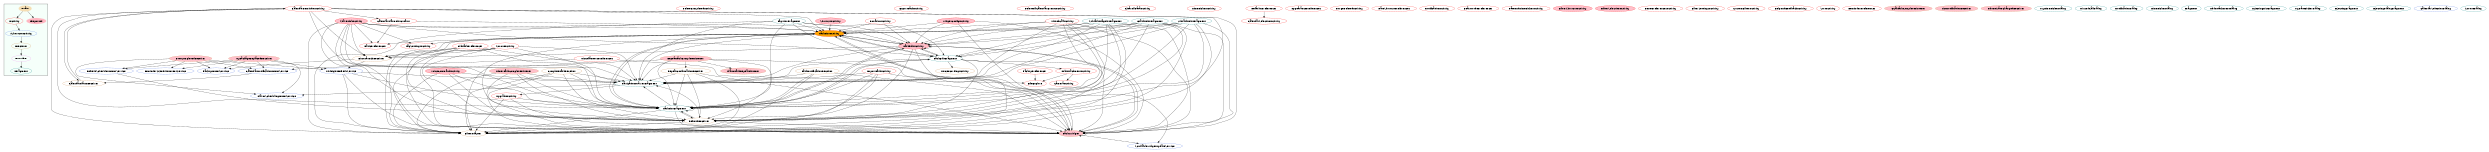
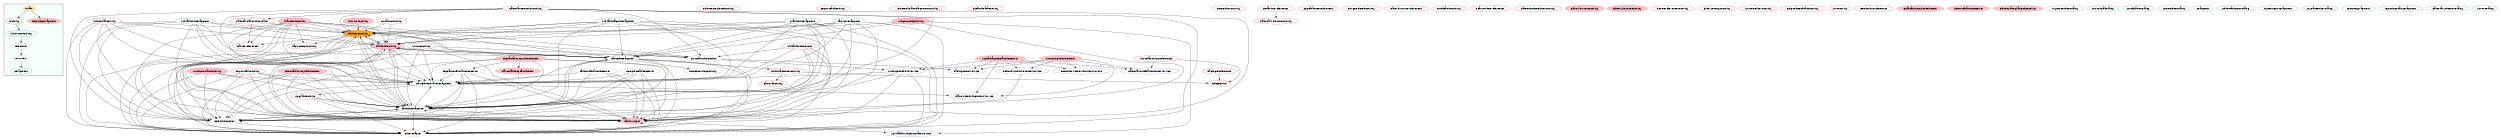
  digraph {
    node [color=red]
    _Activity
    n2 [color=royalblue label=_ShortcutActivity]
    _Reciever [color=peru]
    _Provider [color=violet]
    _Fragment [color=teal]
    _Main [color=mintcream fillcolor=wheat style=filled]
-   _Exported [color=mintcream fillcolor=lightpink style=filled]
+   _Exported [color=mintcream fillcolor=lightpink style=filled label=_InjectingFragment]
    TaskListActivity [fillcolor=orange style=filled]
    BasicPreferences
    TagSettingsActivity
    TaskEditActivity [fillcolor=pink style=filled]
    FilterAdapter [color=peru]
    NavigationDrawerFragment [color=teal]
    RefreshReceiver [color=peru]
    FirstLaunchReceiver [color=peru]
    TaskListFragment [color=teal]
    TasksWidget [color=peru fillcolor=pink style=filled]
    TaskEditFragment [color=teal]
    UpgradeActivity
    AlarmSchedulingIntentService [color=royalblue]
    BackupIntentService [color=royalblue]
    MidnightRefreshService [color=royalblue]
    ScrollableWidgetUpdateService [color=royalblue]
    AddAttachmentActivity
    AACRecordingActivity [color=peru]
    ShortcutActivity [fillcolor=pink style=filled]
    DeleteCompletedActivity
    ExportTaskActivity
    DeleteAllCalendarEventsActivity
    SnoozeActivity
    ImportTaskActivity
    MissedCallActivity
    ClearAllDataActivity
    TimePickerActivity
    DefaultsPreferences
    CalendarSelectionActivity
    AppearancePreferences
    PurgeDeletedActivity
    DateShortcutPreferences
    NotificationActivity
    DonationActivity
    FileExplore
    CameraActivity
    MiscellaneousPreferences
    CalendarNotificationIntentService [color=royalblue]
-   CalendarAlarmReceiver [color=peru]
    BeastModePreferences
    DateAndTimePickerActivity
    FilterShortcutActivity [fillcolor=pink style=filled]
    FilterSelectionActivity [fillcolor=pink style=filled]
    OldTaskPreferences
    CalendarReminderActivity
    CalendarAlarmListCreator
    ResetPreferencesActivity
    WidgetConfigActivity [fillcolor=pink style=filled]
    FilterSettingsActivity
    CustomFilterActivity
    BackupPreferences
    HelpAndFeedbackActivity
    SortActivity
    ShareLinkActivity [fillcolor=pink style=filled]
    VoiceCommandActivity [fillcolor=pink style=filled]
    ReminderPreferences
    RefreshSchedulerIntentService [color=royalblue]
    ReminderSchedulerIntentService [color=royalblue]
    TimerTaskCompleteListener [color=peru fillcolor=pink style=filled]
    BootCompletedReceiver [color=peru fillcolor=pink style=filled]
    TaskNotificationReceiver [color=peru]
    AlarmTaskRepeatListener [color=peru fillcolor=pink style=filled]
    RepeatConfirmationReceiver [color=peru]
    RepeatTaskCompleteListener [color=peru fillcolor=pink style=filled]
    CompleteTaskReceiver [color=peru]
    GCalTaskCompleteListener [color=peru fillcolor=pink style=filled]
    ListNotificationReceiver [color=peru fillcolor=pink style=filled]
    PhoneStateChangedReceiver [color=peru fillcolor=pink style=filled]
    MyPackageReplacedReceiver [color=peru fillcolor=pink style=filled]
    MyTimePickerDialog [color=teal]
    MissedCallDialog [color=teal]
    NotificationDialog [color=teal]
    TimePickerDialog [color=teal]
    n81 [color=teal label=Fragment]
    AddAttachmentDialog [color=teal]
    InjectingListFragment [color=teal]
    MyDatePickerDialog [color=teal]
    InjectingFragment [color=teal]
    SubtasksListFragment [color=teal]
    InjectingDialogFragment [color=teal]
    GtasksListFragment [color=teal]
    CalendarSelectionDialog [color=royalblue]
    SnoozeDialog [color=teal]
    SubtasksTagListFragment [color=teal]
    TagViewFragment [color=teal]
    subgraph cluster_1 {
      bgcolor=mintcream
      _Activity
      n2
      _Reciever
      _Provider
      _Fragment
      _Main
      _Exported
    }
    _Activity -> n2
    n2 -> _Reciever
    _Reciever -> _Provider
    _Provider -> _Fragment
    _Main -> _Activity
    _Main -> _Exported
    TaskListActivity -> TaskListActivity
    TaskListActivity -> BasicPreferences
    TaskListActivity -> TagSettingsActivity
    TaskListActivity -> TaskEditActivity
    TaskListActivity -> FilterAdapter
    TaskListActivity -> NavigationDrawerFragment
    TaskListActivity -> RefreshReceiver
    TaskListActivity -> FirstLaunchReceiver
    TaskListActivity -> TaskListFragment
    TaskListActivity -> TasksWidget
    TaskListActivity -> TaskEditFragment
    TaskEditActivity -> TaskListActivity
    TaskEditActivity -> TaskEditActivity
    TaskEditActivity -> FilterAdapter
    TaskEditActivity -> NavigationDrawerFragment
    TaskEditActivity -> RefreshReceiver
    TaskEditActivity -> FirstLaunchReceiver
    TaskEditActivity -> TaskListFragment
    TaskEditActivity -> TasksWidget
    TaskEditActivity -> TaskEditFragment
    NavigationDrawerFragment -> UpgradeActivity
    NavigationDrawerFragment -> AlarmSchedulingIntentService
    RefreshReceiver -> FilterAdapter
    RefreshReceiver -> NavigationDrawerFragment
    RefreshReceiver -> TaskListFragment
-   RefreshReceiver -> TasksWidget
    FirstLaunchReceiver -> BackupIntentService
    FirstLaunchReceiver -> MidnightRefreshService
    TaskListFragment -> TaskListActivity
    TaskListFragment -> TaskEditActivity
    TaskListFragment -> FilterAdapter
    TaskListFragment -> NavigationDrawerFragment
    TaskListFragment -> RefreshReceiver
    TaskListFragment -> TaskListFragment
    TaskListFragment -> TasksWidget
    TaskListFragment -> TaskEditFragment
    TasksWidget -> TaskListActivity
    TasksWidget -> TaskEditActivity
    TasksWidget -> TasksWidget
    TasksWidget -> ScrollableWidgetUpdateService
    TaskEditFragment -> TaskListActivity
    TaskEditFragment -> TaskEditActivity
+   TaskEditFragment -> FilterAdapter
    TaskEditFragment -> NavigationDrawerFragment
    TaskEditFragment -> RefreshReceiver
    TaskEditFragment -> TaskListFragment
    TaskEditFragment -> TasksWidget
    TaskEditFragment -> AddAttachmentActivity
    TaskEditFragment -> AACRecordingActivity
    UpgradeActivity -> FilterAdapter
    UpgradeActivity -> TaskListFragment
    UpgradeActivity -> TasksWidget
    MidnightRefreshService -> FilterAdapter
    MidnightRefreshService -> NavigationDrawerFragment
    MidnightRefreshService -> TaskListFragment
    MidnightRefreshService -> TasksWidget
    AddAttachmentActivity -> FileExplore
    AddAttachmentActivity -> CameraActivity
    ShortcutActivity -> TaskListActivity
    SnoozeActivity -> FilterAdapter
    SnoozeActivity -> NavigationDrawerFragment
    SnoozeActivity -> RefreshReceiver
    SnoozeActivity -> FirstLaunchReceiver
    SnoozeActivity -> TaskListFragment
    SnoozeActivity -> TasksWidget
    ImportTaskActivity -> FilterAdapter
    ImportTaskActivity -> NavigationDrawerFragment
    ImportTaskActivity -> RefreshReceiver
    ImportTaskActivity -> TaskListFragment
    ImportTaskActivity -> TasksWidget
    MissedCallActivity -> TaskListActivity
    MissedCallActivity -> TaskEditActivity
    MissedCallActivity -> FilterAdapter
    MissedCallActivity -> NavigationDrawerFragment
    MissedCallActivity -> RefreshReceiver
    MissedCallActivity -> TaskListFragment
    MissedCallActivity -> TasksWidget
    DefaultsPreferences -> CalendarSelectionActivity
    DonationActivity -> TaskListActivity
    DonationActivity -> TaskEditActivity
    MiscellaneousPreferences -> FileExplore
    MiscellaneousPreferences -> CalendarNotificationIntentService
-   CalendarNotificationIntentService -> CalendarAlarmReceiver
-   CalendarAlarmReceiver -> CalendarReminderActivity
    OldTaskPreferences -> FilterAdapter
    OldTaskPreferences -> NavigationDrawerFragment
    OldTaskPreferences -> RefreshReceiver
    OldTaskPreferences -> FirstLaunchReceiver
    OldTaskPreferences -> TaskListFragment
    OldTaskPreferences -> TasksWidget
    CalendarReminderActivity -> TaskListActivity
    CalendarReminderActivity -> FilterAdapter
    CalendarReminderActivity -> NavigationDrawerFragment
    CalendarReminderActivity -> RefreshReceiver
    CalendarReminderActivity -> FirstLaunchReceiver
    CalendarReminderActivity -> TaskListFragment
    CalendarReminderActivity -> TasksWidget
-   CalendarReminderActivity -> CalendarAlarmReceiver
    CalendarReminderActivity -> CalendarAlarmListCreator
    CalendarAlarmListCreator -> TaskListActivity
    CalendarAlarmListCreator -> BasicPreferences
    WidgetConfigActivity -> TaskListActivity
-   WidgetConfigActivity -> TaskEditActivity
+   WidgetConfigActivity -> TaskEditFragment
    WidgetConfigActivity -> TasksWidget
    WidgetConfigActivity -> ScrollableWidgetUpdateService
    BackupPreferences -> FileExplore
    ShareLinkActivity -> TaskListActivity
    ShareLinkActivity -> BasicPreferences
    ShareLinkActivity -> TagSettingsActivity
    ShareLinkActivity -> TaskEditActivity
    ShareLinkActivity -> FilterAdapter
    ShareLinkActivity -> NavigationDrawerFragment
    ShareLinkActivity -> RefreshReceiver
    ShareLinkActivity -> FirstLaunchReceiver
    ShareLinkActivity -> TaskListFragment
    ShareLinkActivity -> TasksWidget
    ShareLinkActivity -> TaskEditFragment
    VoiceCommandActivity -> FilterAdapter
    VoiceCommandActivity -> NavigationDrawerFragment
    VoiceCommandActivity -> RefreshReceiver
    VoiceCommandActivity -> TaskListFragment
    RefreshSchedulerIntentService -> RefreshReceiver
    TimerTaskCompleteListener -> FilterAdapter
    TimerTaskCompleteListener -> NavigationDrawerFragment
    TimerTaskCompleteListener -> RefreshReceiver
    TimerTaskCompleteListener -> TaskListFragment
    TimerTaskCompleteListener -> TasksWidget
    BootCompletedReceiver -> AlarmSchedulingIntentService
    BootCompletedReceiver -> BackupIntentService
    BootCompletedReceiver -> MidnightRefreshService
    BootCompletedReceiver -> CalendarNotificationIntentService
    BootCompletedReceiver -> RefreshSchedulerIntentService
    BootCompletedReceiver -> ReminderSchedulerIntentService
    TaskNotificationReceiver -> FilterAdapter
    TaskNotificationReceiver -> NavigationDrawerFragment
    TaskNotificationReceiver -> TaskListFragment
    TaskNotificationReceiver -> TasksWidget
    RepeatConfirmationReceiver -> FilterAdapter
    RepeatConfirmationReceiver -> NavigationDrawerFragment
    RepeatConfirmationReceiver -> RefreshReceiver
    RepeatConfirmationReceiver -> TaskListFragment
    RepeatConfirmationReceiver -> TasksWidget
    RepeatTaskCompleteListener -> FilterAdapter
    RepeatTaskCompleteListener -> NavigationDrawerFragment
    RepeatTaskCompleteListener -> RefreshReceiver
    RepeatTaskCompleteListener -> TaskListFragment
    RepeatTaskCompleteListener -> TasksWidget
    RepeatTaskCompleteListener -> AlarmTaskRepeatListener
    RepeatTaskCompleteListener -> RepeatConfirmationReceiver
    CompleteTaskReceiver -> FilterAdapter
    CompleteTaskReceiver -> NavigationDrawerFragment
    CompleteTaskReceiver -> RefreshReceiver
    CompleteTaskReceiver -> TaskListFragment
    CompleteTaskReceiver -> TasksWidget
    MyPackageReplacedReceiver -> AlarmSchedulingIntentService
    MyPackageReplacedReceiver -> BackupIntentService
    MyPackageReplacedReceiver -> MidnightRefreshService
    MyPackageReplacedReceiver -> CalendarNotificationIntentService
    MyPackageReplacedReceiver -> RefreshSchedulerIntentService
    MyPackageReplacedReceiver -> ReminderSchedulerIntentService
    SubtasksListFragment -> TaskListActivity
    SubtasksListFragment -> TaskEditActivity
    SubtasksListFragment -> FilterAdapter
    SubtasksListFragment -> NavigationDrawerFragment
    SubtasksListFragment -> RefreshReceiver
    SubtasksListFragment -> TaskListFragment
    SubtasksListFragment -> TasksWidget
    SubtasksListFragment -> TaskEditFragment
    GtasksListFragment -> TaskListActivity
    GtasksListFragment -> TaskEditActivity
    GtasksListFragment -> FilterAdapter
    GtasksListFragment -> NavigationDrawerFragment
    GtasksListFragment -> RefreshReceiver
    GtasksListFragment -> TaskListFragment
    GtasksListFragment -> TasksWidget
    GtasksListFragment -> TaskEditFragment
    SubtasksTagListFragment -> TaskListActivity
    SubtasksTagListFragment -> TaskEditActivity
    SubtasksTagListFragment -> FilterAdapter
    SubtasksTagListFragment -> NavigationDrawerFragment
    SubtasksTagListFragment -> RefreshReceiver
    SubtasksTagListFragment -> TaskListFragment
    SubtasksTagListFragment -> TasksWidget
    SubtasksTagListFragment -> TaskEditFragment
    TagViewFragment -> TaskListActivity
    TagViewFragment -> TaskEditActivity
    TagViewFragment -> FilterAdapter
    TagViewFragment -> NavigationDrawerFragment
    TagViewFragment -> TaskListFragment
    TagViewFragment -> TasksWidget
    TagViewFragment -> TaskEditFragment
  }
